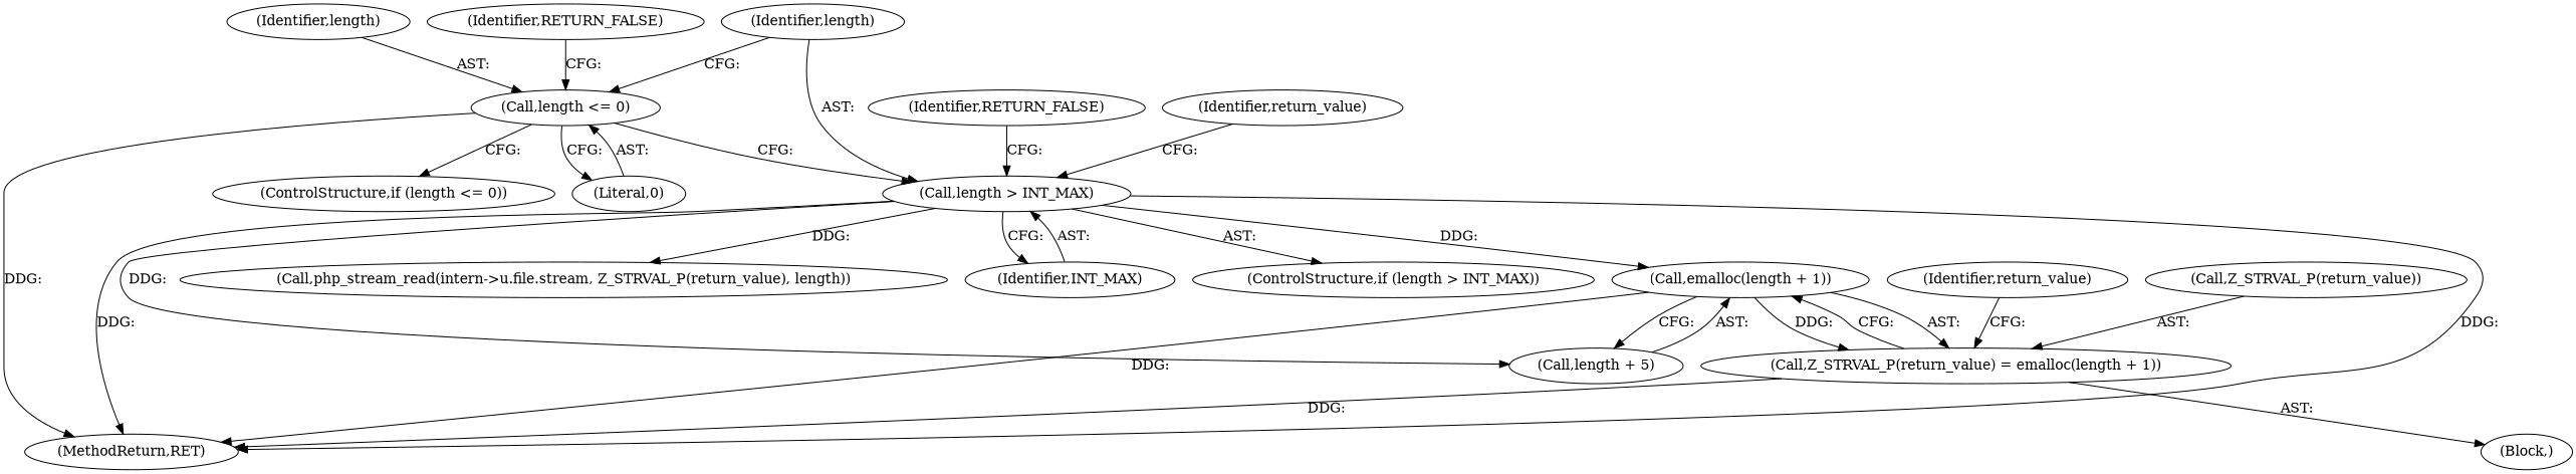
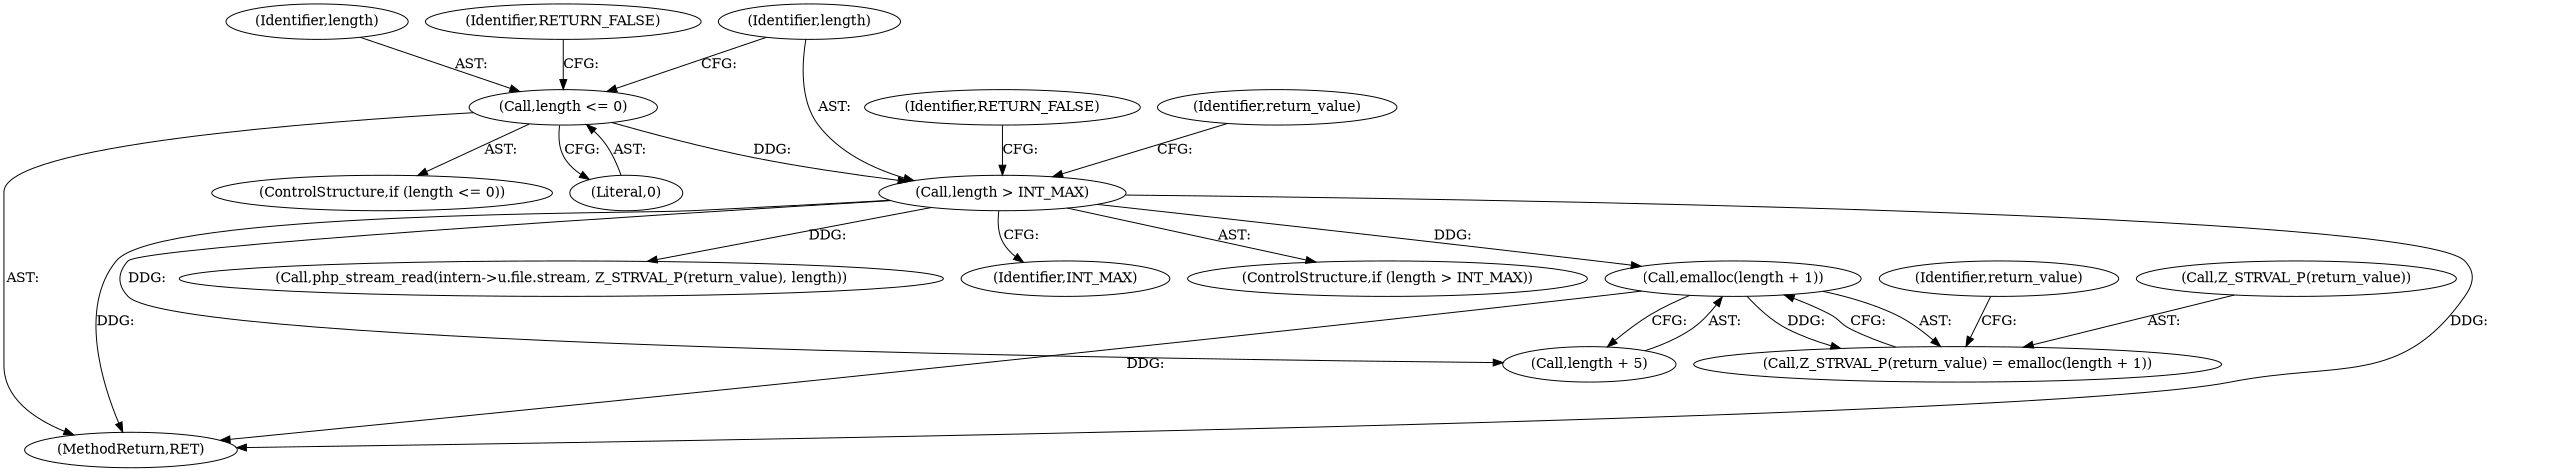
  digraph {
    n1 [label="(Call,emalloc(length + 1))"]
    n2 [label="(Call,Z_STRVAL_P(return_value) = emalloc(length + 1))"]
    n3 [label="(Call,length + 5)"]
    n4 [label="(MethodReturn,RET)"]
-   n5 [label="(Block,)"]
    n6 [label="(Call,length > INT_MAX)"]
    n7 [label="(Call,php_stream_read(intern->u.file.stream, Z_STRVAL_P(return_value), length))"]
    n8 [label="(Identifier,INT_MAX)"]
    n9 [label="(ControlStructure,if (length > INT_MAX))"]
    n10 [label="(Call,length <= 0)"]
    n11 [label="(Literal,0)"]
    n12 [label="(ControlStructure,if (length <= 0))"]
    n13 [label="(Identifier,RETURN_FALSE)"]
    n14 [label="(Identifier,return_value)"]
    n15 [label="(Identifier,length)"]
    n16 [label="(Call,Z_STRVAL_P(return_value))"]
    n17 [label="(Identifier,return_value)"]
    n18 [label="(Identifier,RETURN_FALSE)"]
    n19 [label="(Identifier,length)"]
    n1 -> n2 [label="AST: "]
    n1 -> n2 [label="DDG: "]
    n1 -> n3 [label="CFG: "]
    n1 -> n4 [label="DDG: "]
    n2 -> n1 [label="CFG: "]
-   n2 -> n4 [label="DDG: "]
-   n2 -> n5 [label="AST: "]
    n3 -> n1 [label="AST: "]
    n6 -> n1 [label="DDG: "]
    n6 -> n3 [label="DDG: "]
    n6 -> n4 [label="DDG: "]
    n6 -> n4 [label="DDG: "]
    n6 -> n7 [label="DDG: "]
    n6 -> n8 [label="CFG: "]
    n6 -> n9 [label="AST: "]
-   n8 -> n6 [label="AST: "]
-   n10 -> n4 [label="DDG: "]
-   n10 -> n6 [label="CFG: "]
+   n10 -> n4 [label="AST: "]
+   n10 -> n6 [label="DDG: "]
    n10 -> n11 [label="CFG: "]
-   n10 -> n12 [label="CFG: "]
+   n10 -> n12 [label="AST: "]
    n11 -> n10 [label="AST: "]
    n13 -> n6 [label="CFG: "]
    n14 -> n2 [label="CFG: "]
    n15 -> n6 [label="AST: "]
    n15 -> n10 [label="CFG: "]
    n16 -> n2 [label="AST: "]
    n17 -> n6 [label="CFG: "]
    n18 -> n10 [label="CFG: "]
    n19 -> n10 [label="AST: "]
  }
